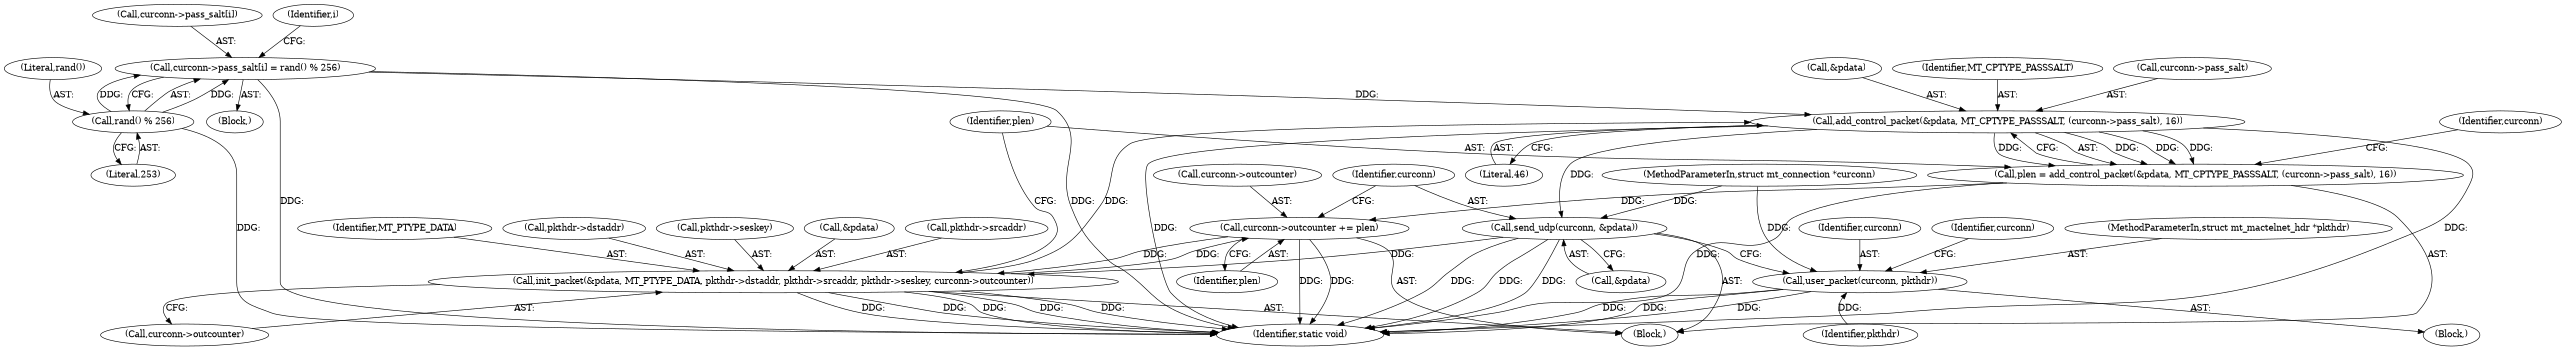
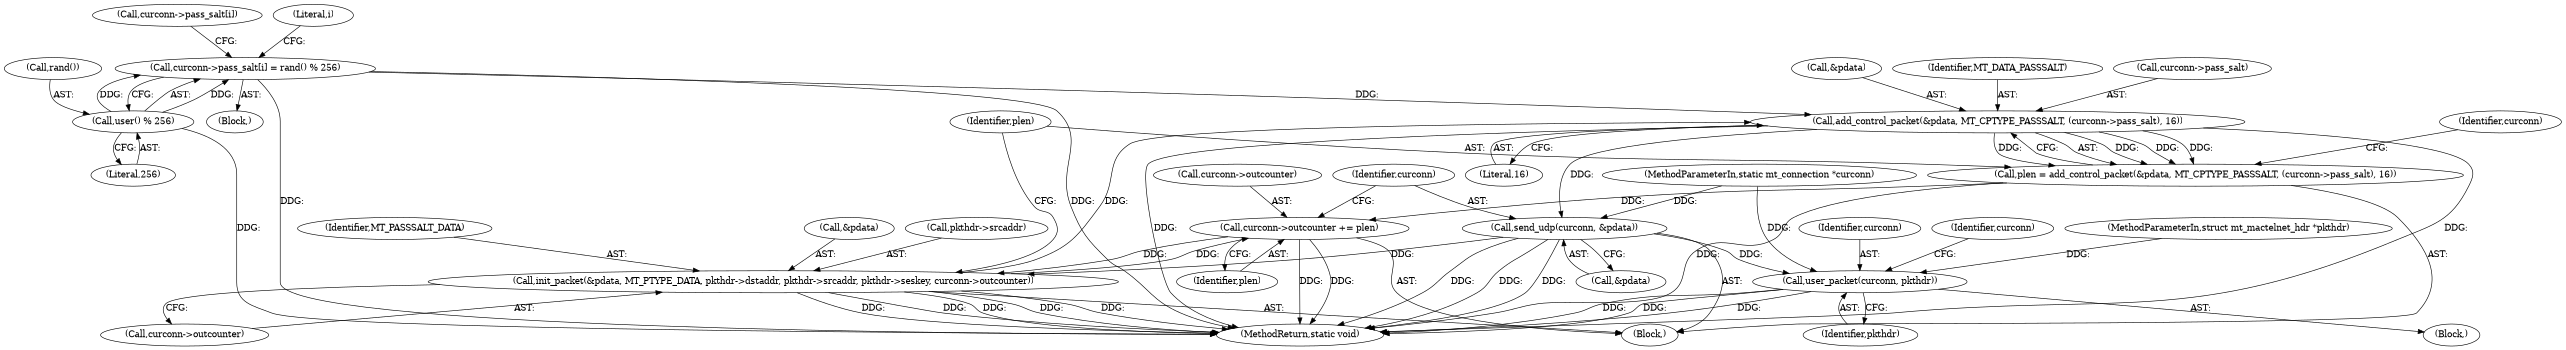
  digraph {
    n1 [label="(Call,curconn->pass_salt[i] = rand() % 256)"]
-   n2 [label="(Call,rand() % 256)"]
+   n2 [label="(Call,user() % 256)"]
    n3 [label="(Call,add_control_packet(&pdata, MT_CPTYPE_PASSSALT, (curconn->pass_salt), 16))"]
-   n4 [label="(Identifier,static void)"]
+   n4 [label="(MethodReturn,static void)"]
    n5 [label="(Block,)"]
-   n6 [label="(Literal,253)"]
+   n6 [label="(Literal,256)"]
    n7 [label="(Call,plen = add_control_packet(&pdata, MT_CPTYPE_PASSSALT, (curconn->pass_salt), 16))"]
    n8 [label="(Call,send_udp(curconn, &pdata))"]
-   n9 [label="(Literal,46)"]
+   n9 [label="(Literal,16)"]
    n10 [label="(Call,curconn->outcounter += plen)"]
    n11 [label="(Block,)"]
    n12 [label="(Call,init_packet(&pdata, MT_PTYPE_DATA, pkthdr->dstaddr, pkthdr->srcaddr, pkthdr->seskey, curconn->outcounter))"]
    n13 [label="(Call,user_packet(curconn, pkthdr))"]
    n14 [label="(Call,&pdata)"]
    n15 [label="(Identifier,plen)"]
    n16 [label="(Call,curconn->outcounter)"]
    n17 [label="(Block,)"]
    n18 [label="(Identifier,pkthdr)"]
    n19 [label="(Identifier,curconn)"]
    n20 [label="(Call,curconn->pass_salt[i])"]
-   n21 [label="(Identifier,MT_PTYPE_DATA)"]
-   n22 [label="(Call,pkthdr->dstaddr)"]
-   n23 [label="(Identifier,MT_CPTYPE_PASSSALT)"]
-   n24 [label="(Call,pkthdr->seskey)"]
-   n25 [label="(MethodParameterIn,struct mt_connection *curconn)"]
-   n26 [label="(Literal,rand())"]
+   n21 [label="(Identifier,MT_PASSSALT_DATA)"]
+   n23 [label="(Identifier,MT_DATA_PASSSALT)"]
+   n25 [label="(MethodParameterIn,static mt_connection *curconn)"]
+   n26 [label="(Call,rand())"]
    n27 [label="(MethodParameterIn,struct mt_mactelnet_hdr *pkthdr)"]
-   n28 [label="(Identifier,i)"]
+   n28 [label="(Literal,i)"]
    n29 [label="(Call,curconn->pass_salt)"]
    n30 [label="(Call,&pdata)"]
    n31 [label="(Identifier,curconn)"]
    n32 [label="(Identifier,curconn)"]
    n33 [label="(Call,curconn->outcounter)"]
    n34 [label="(Identifier,curconn)"]
    n35 [label="(Identifier,plen)"]
    n36 [label="(Call,pkthdr->srcaddr)"]
    n37 [label="(Call,&pdata)"]
    n1 -> n2 [label="CFG: "]
    n1 -> n3 [label="DDG: "]
    n1 -> n4 [label="DDG: "]
    n1 -> n4 [label="DDG: "]
    n1 -> n5 [label="AST: "]
    n2 -> n1 [label="AST: "]
    n2 -> n1 [label="DDG: "]
    n2 -> n1 [label="DDG: "]
    n2 -> n4 [label="DDG: "]
    n2 -> n6 [label="CFG: "]
    n3 -> n4 [label="DDG: "]
    n3 -> n4 [label="DDG: "]
    n3 -> n7 [label="AST: "]
    n3 -> n7 [label="DDG: "]
    n3 -> n7 [label="DDG: "]
    n3 -> n7 [label="DDG: "]
    n3 -> n7 [label="DDG: "]
    n3 -> n8 [label="DDG: "]
    n3 -> n9 [label="CFG: "]
    n6 -> n2 [label="AST: "]
    n7 -> n3 [label="CFG: "]
    n7 -> n4 [label="DDG: "]
    n7 -> n10 [label="DDG: "]
    n7 -> n11 [label="AST: "]
    n8 -> n4 [label="DDG: "]
    n8 -> n4 [label="DDG: "]
    n8 -> n4 [label="DDG: "]
    n8 -> n11 [label="AST: "]
    n8 -> n12 [label="DDG: "]
-   n8 -> n13 [label="CFG: "]
+   n8 -> n13 [label="DDG: "]
    n8 -> n14 [label="CFG: "]
    n9 -> n3 [label="AST: "]
    n10 -> n4 [label="DDG: "]
    n10 -> n4 [label="DDG: "]
    n10 -> n11 [label="AST: "]
    n10 -> n12 [label="DDG: "]
    n10 -> n15 [label="CFG: "]
    n12 -> n3 [label="DDG: "]
    n12 -> n4 [label="DDG: "]
    n12 -> n4 [label="DDG: "]
    n12 -> n4 [label="DDG: "]
    n12 -> n4 [label="DDG: "]
    n12 -> n4 [label="DDG: "]
    n12 -> n10 [label="DDG: "]
    n12 -> n11 [label="AST: "]
    n12 -> n16 [label="CFG: "]
    n13 -> n4 [label="DDG: "]
    n13 -> n4 [label="DDG: "]
    n13 -> n4 [label="DDG: "]
    n13 -> n17 [label="AST: "]
+   n13 -> n18 [label="CFG: "]
    n14 -> n8 [label="AST: "]
    n15 -> n10 [label="AST: "]
    n16 -> n12 [label="AST: "]
-   n18 -> n13 [label="DDG: "]
+   n18 -> n13 [label="AST: "]
    n19 -> n13 [label="CFG: "]
-   n20 -> n1 [label="AST: "]
+   n20 -> n1 [label="CFG: "]
    n21 -> n12 [label="AST: "]
-   n22 -> n12 [label="AST: "]
    n23 -> n3 [label="AST: "]
-   n24 -> n12 [label="AST: "]
    n25 -> n8 [label="DDG: "]
    n25 -> n13 [label="DDG: "]
    n26 -> n2 [label="AST: "]
-   n27 -> n13 [label="AST: "]
+   n27 -> n13 [label="DDG: "]
    n28 -> n1 [label="CFG: "]
    n29 -> n3 [label="AST: "]
    n30 -> n12 [label="AST: "]
    n31 -> n13 [label="AST: "]
    n32 -> n7 [label="CFG: "]
    n33 -> n10 [label="AST: "]
    n34 -> n8 [label="AST: "]
    n34 -> n10 [label="CFG: "]
    n35 -> n7 [label="AST: "]
    n35 -> n12 [label="CFG: "]
    n36 -> n12 [label="AST: "]
    n37 -> n3 [label="AST: "]
  }
